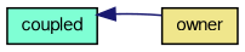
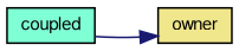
  digraph {
    rankdir=LR
    node [color=black fontname=FreeSans fontsize=10 shape=record style=filled]
    n1 [fillcolor=aquamarine fontcolor=black height=0.2 label=coupled width=0.4]
    n2 [height=0.2 label=owner width=0.4 fillcolor=khaki]
-   n2 -> n1 [color=midnightblue fontname=FreeSans fontsize=10 labelfontname=FreeSans labelfontsize=10 style=solid]
+   n1 -> n2 [color=midnightblue fontname=FreeSans fontsize=10 labelfontname=FreeSans labelfontsize=10 style=solid]
  }
